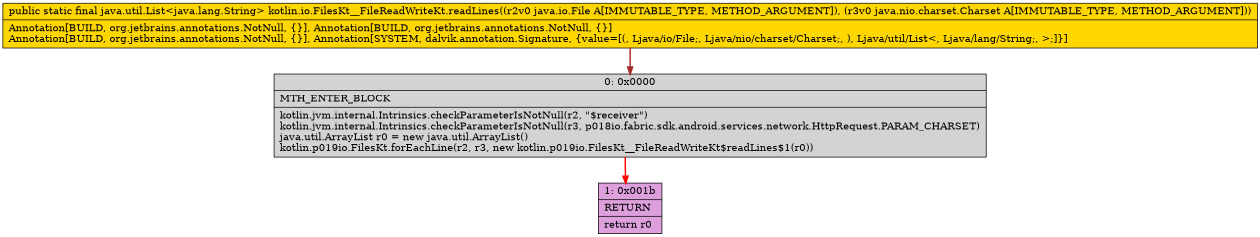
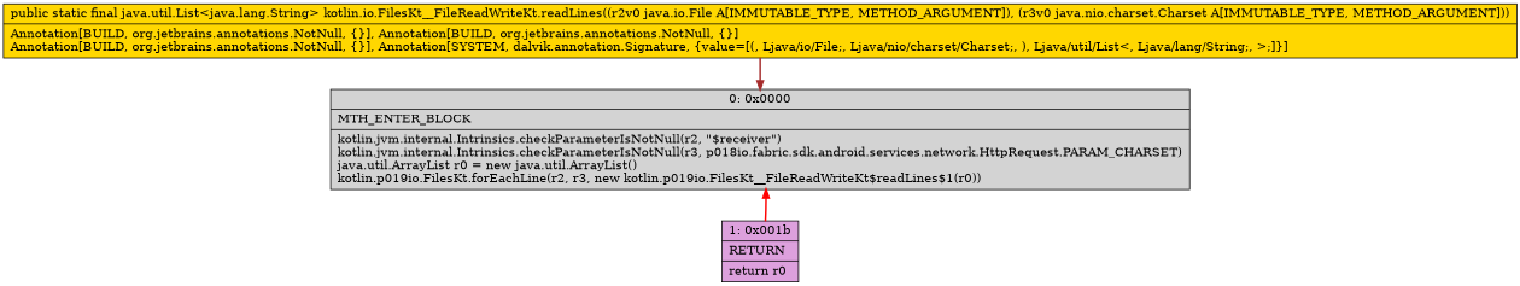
  digraph {
    node [shape=record style=filled]
    edge [style=bold]
    n1 [label="{0\:\ 0x0000|MTH_ENTER_BLOCK\l|kotlin.jvm.internal.Intrinsics.checkParameterIsNotNull(r2, \"$receiver\")\lkotlin.jvm.internal.Intrinsics.checkParameterIsNotNull(r3, p018io.fabric.sdk.android.services.network.HttpRequest.PARAM_CHARSET)\ljava.util.ArrayList r0 = new java.util.ArrayList()\lkotlin.p019io.FilesKt.forEachLine(r2, r3, new kotlin.p019io.FilesKt__FileReadWriteKt$readLines$1(r0))\l}" fillcolor=lightgrey]
    n2 [label="{1\:\ 0x001b|RETURN\l|return r0\l}" fillcolor=plum]
    n3 [label="{public static final java.util.List\<java.lang.String\> kotlin.io.FilesKt__FileReadWriteKt.readLines((r2v0 java.io.File A[IMMUTABLE_TYPE, METHOD_ARGUMENT]), (r3v0 java.nio.charset.Charset A[IMMUTABLE_TYPE, METHOD_ARGUMENT]))  | Annotation[BUILD, org.jetbrains.annotations.NotNull, \{\}], Annotation[BUILD, org.jetbrains.annotations.NotNull, \{\}]\lAnnotation[BUILD, org.jetbrains.annotations.NotNull, \{\}], Annotation[SYSTEM, dalvik.annotation.Signature, \{value=[(, Ljava\/io\/File;, Ljava\/nio\/charset\/Charset;, ), Ljava\/util\/List\<, Ljava\/lang\/String;, \>;]\}]\l}" fillcolor=gold]
-   n1 -> n2 [color=red]
+   n2 -> n1 [color=red]
    n3 -> n1 [color=brown]
  }
